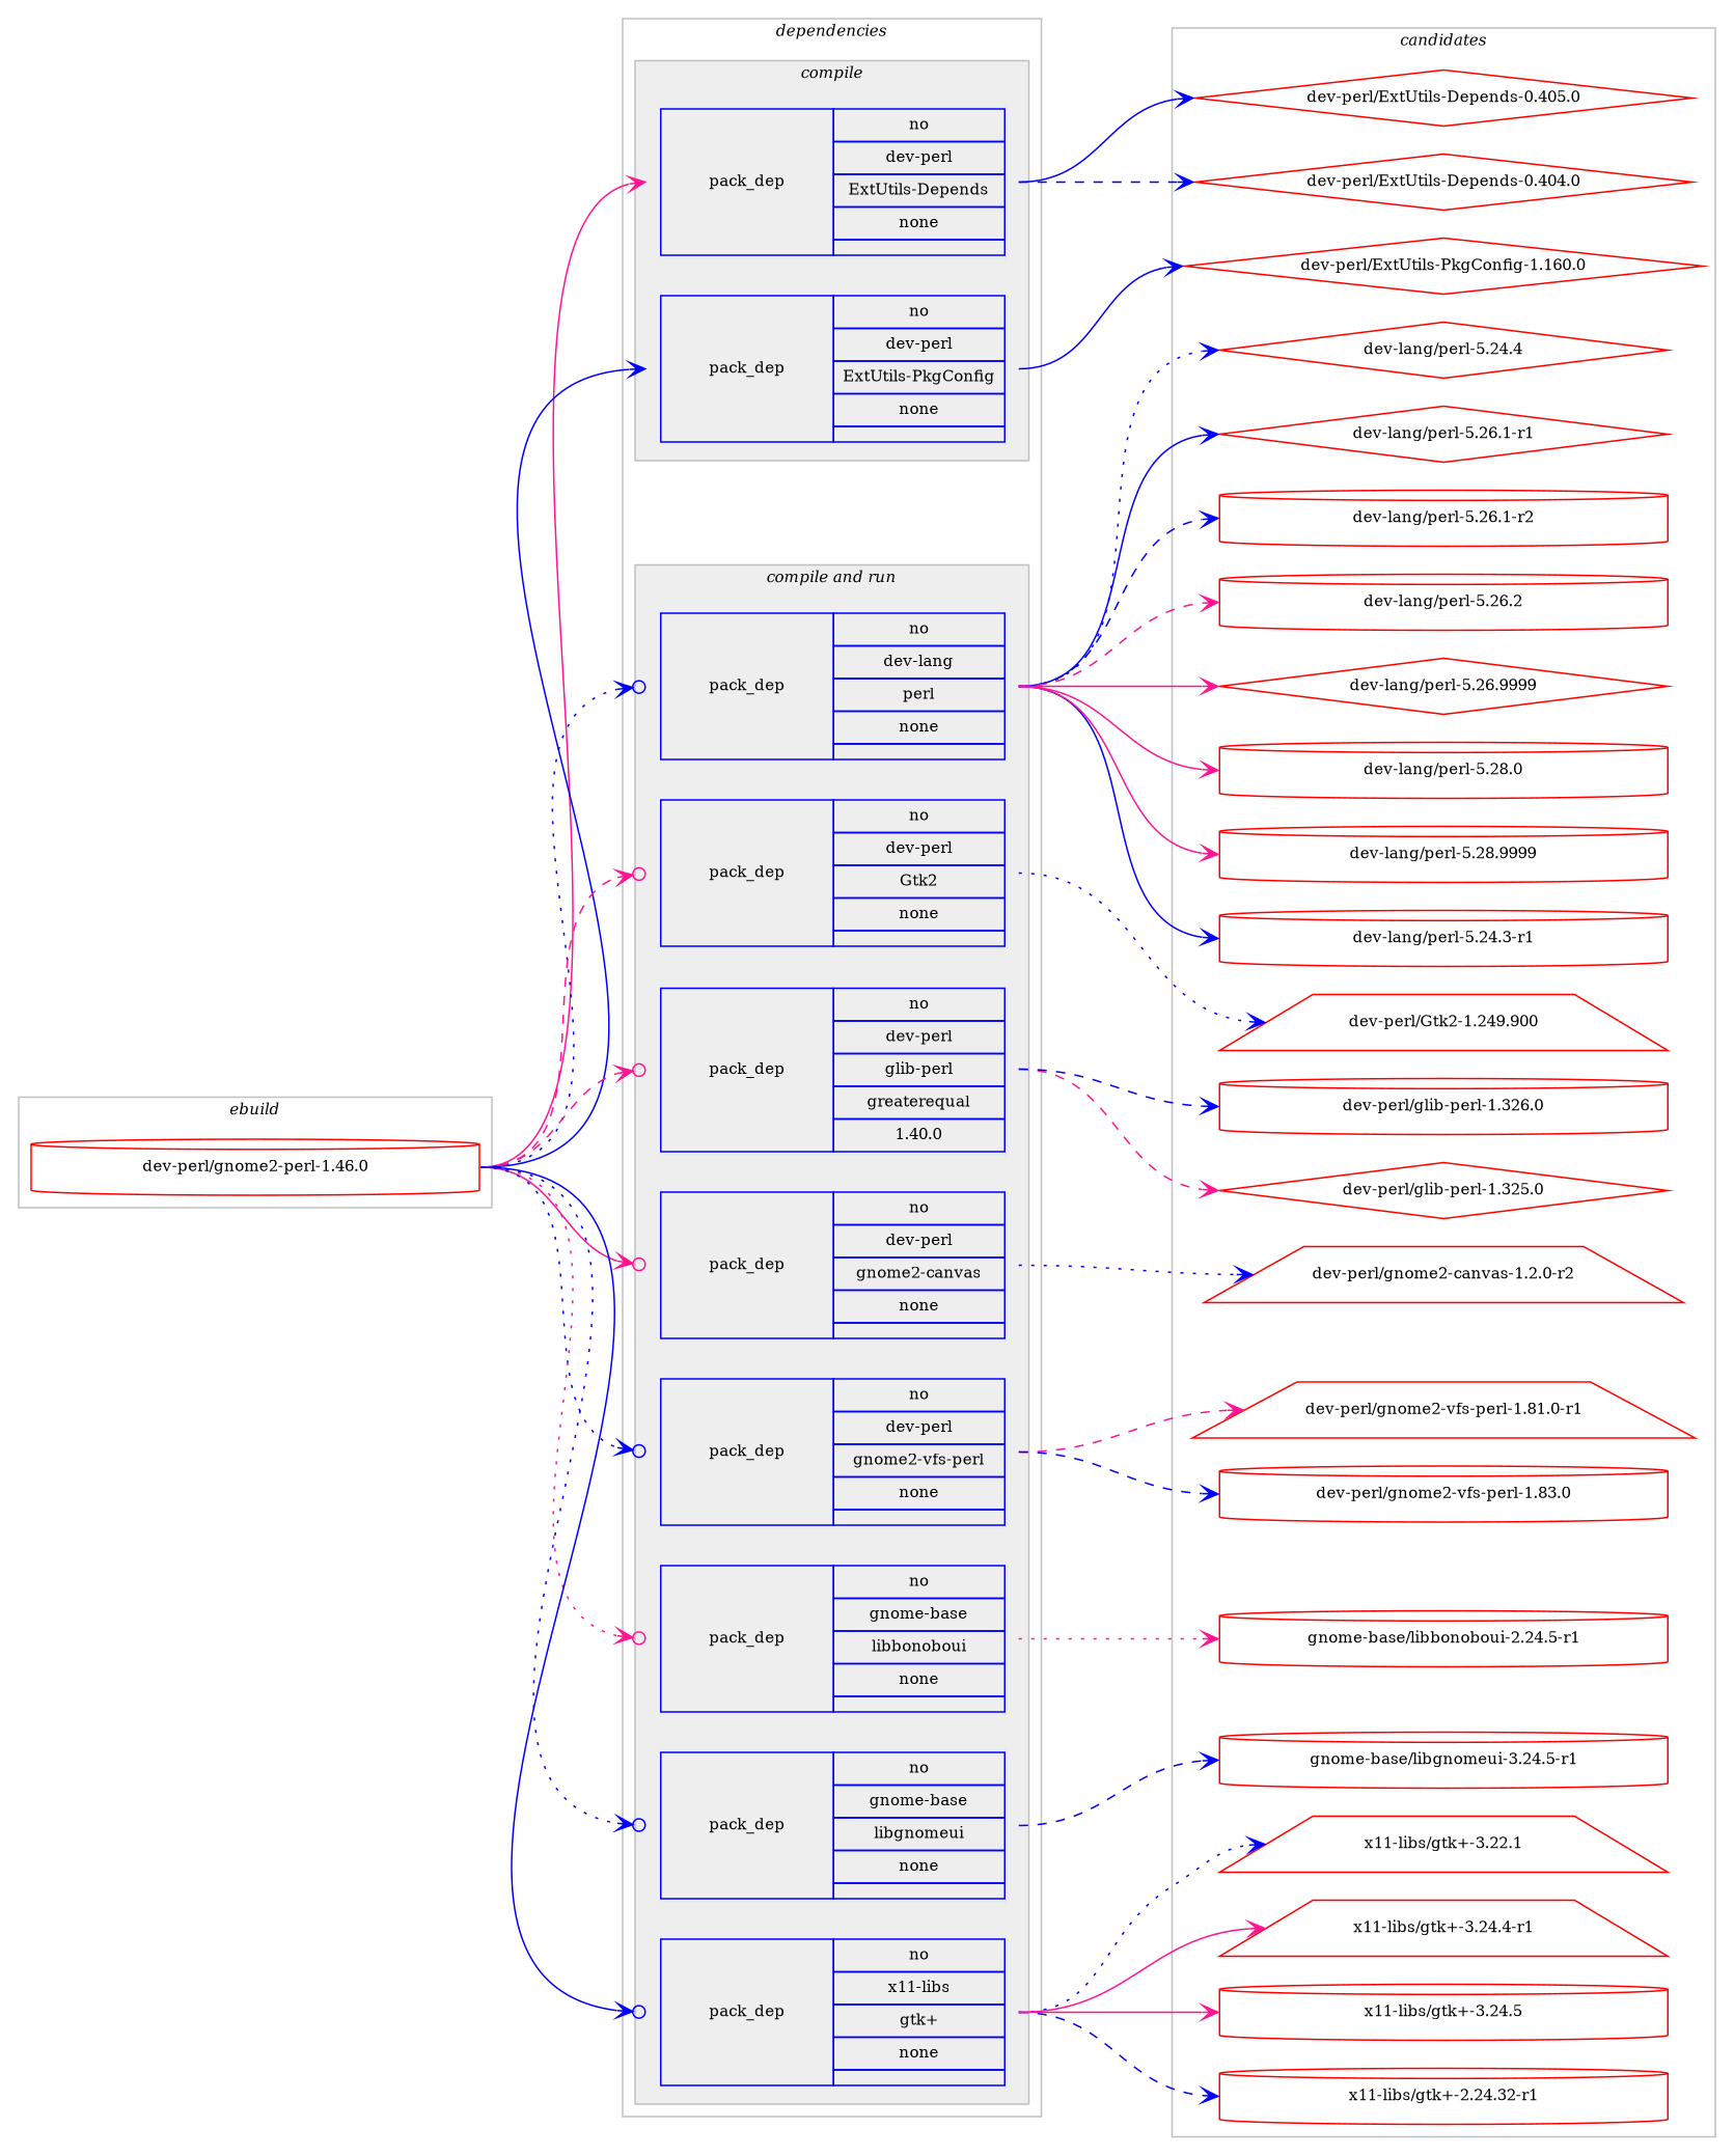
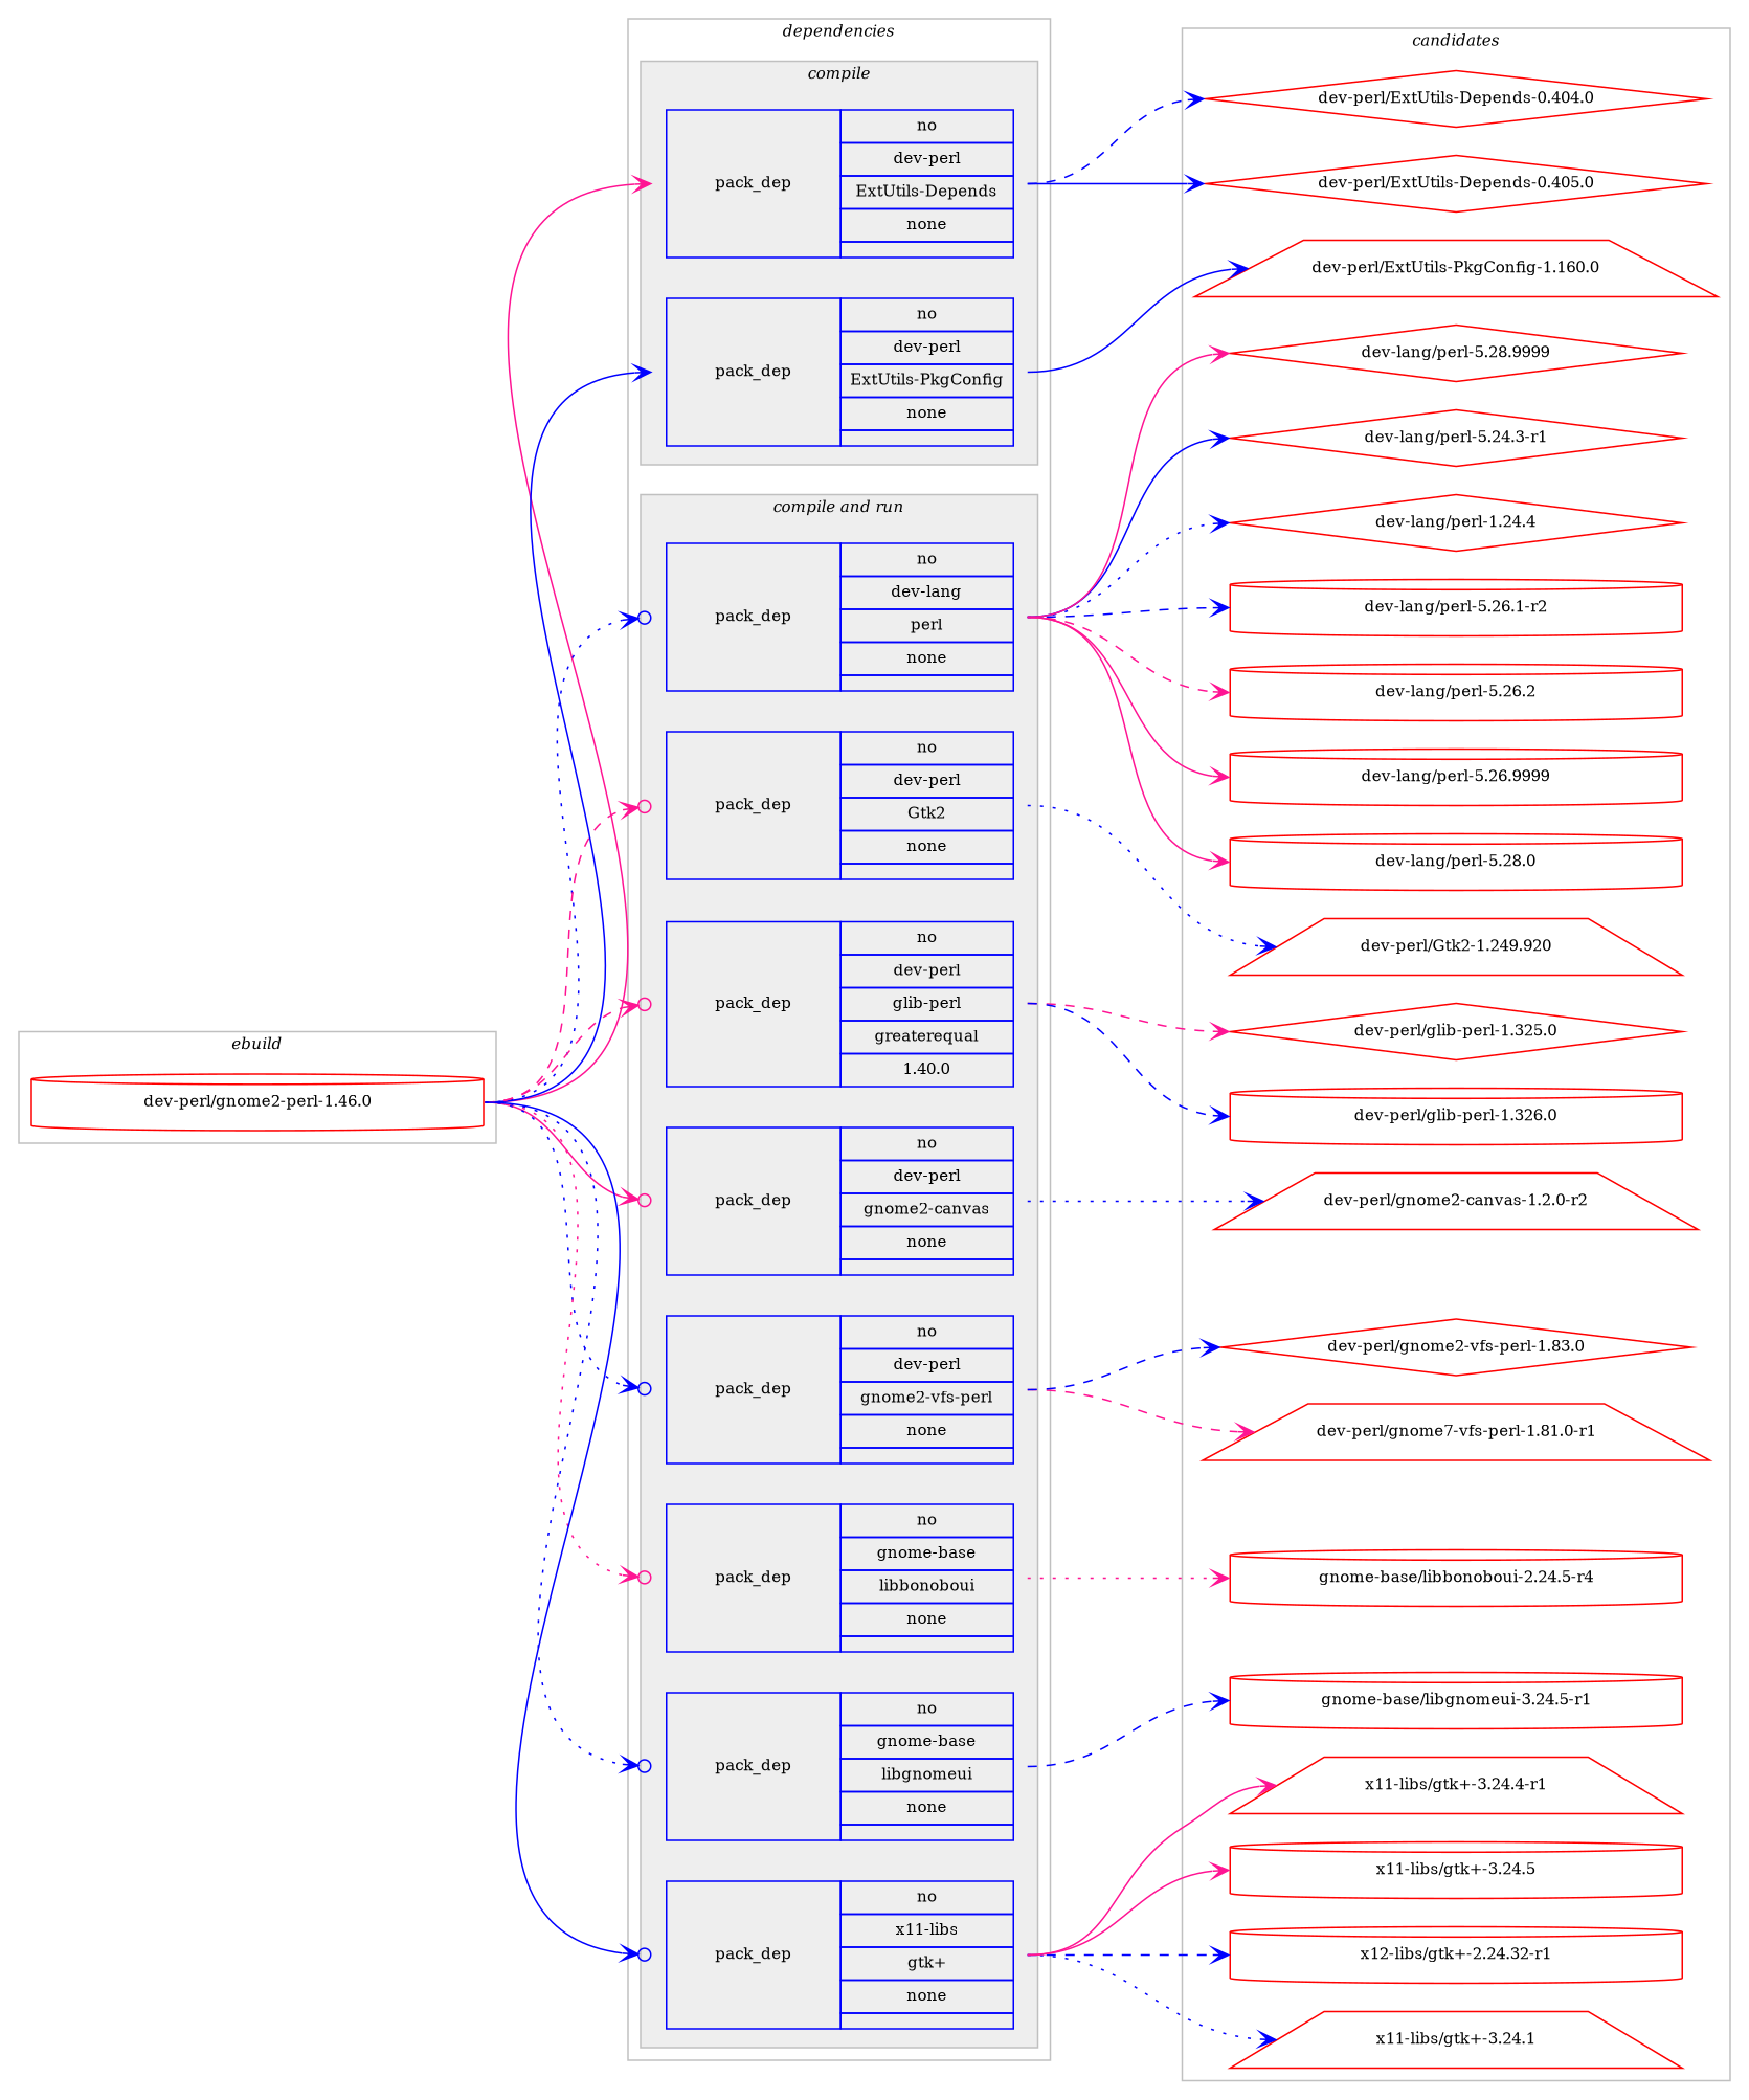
  digraph {
    compound=true
    concentrate=true
    fontname="DejaVu Serif"
    fontsize=10
    newrank=true
    rankdir=LR
    ranksep=1.5
    node [color=red fontname="DejaVu Serif" fontsize=10 shape=cylinder]
    edge [arrowhead=vee color=blue fontname="DejaVu Serif" headport=w style=solid tailport=e weight=100]
    n1 [label="dev-perl/gnome2-perl-1.46.0" width=4]
    n2 [color=blue label=<<TABLE BORDER="0" CELLBORDER="1" CELLSPACING="0" CELLPADDING="4" WIDTH="220"><TR><TD ROWSPAN="6" CELLPADDING="30">pack_dep</TD></TR><TR><TD WIDTH="110">no</TD></TR><TR><TD>dev-perl</TD></TR><TR><TD>ExtUtils-Depends</TD></TR><TR><TD>none</TD></TR><TR><TD></TD></TR></TABLE>> shape=none]
    n3 [color=blue label=<<TABLE BORDER="0" CELLBORDER="1" CELLSPACING="0" CELLPADDING="4" WIDTH="220"><TR><TD ROWSPAN="6" CELLPADDING="30">pack_dep</TD></TR><TR><TD WIDTH="110">no</TD></TR><TR><TD>dev-perl</TD></TR><TR><TD>ExtUtils-PkgConfig</TD></TR><TR><TD>none</TD></TR><TR><TD></TD></TR></TABLE>> shape=none]
    n4 [color=blue label=<<TABLE BORDER="0" CELLBORDER="1" CELLSPACING="0" CELLPADDING="4" WIDTH="220"><TR><TD ROWSPAN="6" CELLPADDING="30">pack_dep</TD></TR><TR><TD WIDTH="110">no</TD></TR><TR><TD>dev-lang</TD></TR><TR><TD>perl</TD></TR><TR><TD>none</TD></TR><TR><TD></TD></TR></TABLE>> shape=none]
    n5 [color=blue label=<<TABLE BORDER="0" CELLBORDER="1" CELLSPACING="0" CELLPADDING="4" WIDTH="220"><TR><TD ROWSPAN="6" CELLPADDING="30">pack_dep</TD></TR><TR><TD WIDTH="110">no</TD></TR><TR><TD>dev-perl</TD></TR><TR><TD>Gtk2</TD></TR><TR><TD>none</TD></TR><TR><TD></TD></TR></TABLE>> shape=none]
    n6 [color=blue label=<<TABLE BORDER="0" CELLBORDER="1" CELLSPACING="0" CELLPADDING="4" WIDTH="220"><TR><TD ROWSPAN="6" CELLPADDING="30">pack_dep</TD></TR><TR><TD WIDTH="110">no</TD></TR><TR><TD>dev-perl</TD></TR><TR><TD>glib-perl</TD></TR><TR><TD>greaterequal</TD></TR><TR><TD>1.40.0</TD></TR></TABLE>> shape=none]
    n7 [color=blue label=<<TABLE BORDER="0" CELLBORDER="1" CELLSPACING="0" CELLPADDING="4" WIDTH="220"><TR><TD ROWSPAN="6" CELLPADDING="30">pack_dep</TD></TR><TR><TD WIDTH="110">no</TD></TR><TR><TD>dev-perl</TD></TR><TR><TD>gnome2-canvas</TD></TR><TR><TD>none</TD></TR><TR><TD></TD></TR></TABLE>> shape=none]
    n8 [color=blue label=<<TABLE BORDER="0" CELLBORDER="1" CELLSPACING="0" CELLPADDING="4" WIDTH="220"><TR><TD ROWSPAN="6" CELLPADDING="30">pack_dep</TD></TR><TR><TD WIDTH="110">no</TD></TR><TR><TD>dev-perl</TD></TR><TR><TD>gnome2-vfs-perl</TD></TR><TR><TD>none</TD></TR><TR><TD></TD></TR></TABLE>> shape=none]
    n9 [color=blue label=<<TABLE BORDER="0" CELLBORDER="1" CELLSPACING="0" CELLPADDING="4" WIDTH="220"><TR><TD ROWSPAN="6" CELLPADDING="30">pack_dep</TD></TR><TR><TD WIDTH="110">no</TD></TR><TR><TD>gnome-base</TD></TR><TR><TD>libbonoboui</TD></TR><TR><TD>none</TD></TR><TR><TD></TD></TR></TABLE>> shape=none]
    n10 [color=blue label=<<TABLE BORDER="0" CELLBORDER="1" CELLSPACING="0" CELLPADDING="4" WIDTH="220"><TR><TD ROWSPAN="6" CELLPADDING="30">pack_dep</TD></TR><TR><TD WIDTH="110">no</TD></TR><TR><TD>gnome-base</TD></TR><TR><TD>libgnomeui</TD></TR><TR><TD>none</TD></TR><TR><TD></TD></TR></TABLE>> shape=none]
    n11 [color=blue label=<<TABLE BORDER="0" CELLBORDER="1" CELLSPACING="0" CELLPADDING="4" WIDTH="220"><TR><TD ROWSPAN="6" CELLPADDING="30">pack_dep</TD></TR><TR><TD WIDTH="110">no</TD></TR><TR><TD>x11-libs</TD></TR><TR><TD>gtk+</TD></TR><TR><TD>none</TD></TR><TR><TD></TD></TR></TABLE>> shape=none]
    n12 [label="dev-perl/ExtUtils-Depends-0.404.0" shape=diamond width=4]
    n13 [label="dev-perl/ExtUtils-Depends-0.405.0" shape=diamond width=4]
-   n14 [label="dev-perl/ExtUtils-PkgConfig-1.160.0" shape=diamond width=4]
-   n15 [label="dev-lang/perl-5.24.3-r1" width=4]
-   n16 [label="dev-lang/perl-5.24.4" shape=diamond width=4]
-   n17 [label="dev-lang/perl-5.26.1-r1" shape=diamond width=4]
+   n14 [label="dev-perl/ExtUtils-PkgConfig-1.160.0" shape=trapezium width=4]
+   n15 [label="dev-lang/perl-5.24.3-r1" shape=diamond width=4]
+   n16 [label="dev-lang/perl-1.24.4" shape=diamond width=4]
    n18 [label="dev-lang/perl-5.26.1-r2" width=4]
    n19 [label="dev-lang/perl-5.26.2" width=4]
-   n20 [label="dev-lang/perl-5.26.9999" shape=diamond width=4]
+   n20 [label="dev-lang/perl-5.26.9999" width=4]
    n21 [label="dev-lang/perl-5.28.0" width=4]
-   n22 [label="dev-lang/perl-5.28.9999" width=4]
-   n23 [label="dev-perl/Gtk2-1.249.900" shape=trapezium width=4]
+   n22 [label="dev-lang/perl-5.28.9999" shape=diamond width=4]
+   n23 [label="dev-perl/Gtk2-1.249.920" shape=trapezium width=4]
    n24 [label="dev-perl/glib-perl-1.325.0" shape=diamond width=4]
    n25 [label="dev-perl/glib-perl-1.326.0" width=4]
-   n26 [label="dev-perl/gnome2-vfs-perl-1.81.0-r1" shape=trapezium width=4]
-   n27 [label="dev-perl/gnome2-vfs-perl-1.83.0" width=4]
+   n26 [label="dev-perl/gnome7-vfs-perl-1.81.0-r1" shape=trapezium width=4]
+   n27 [label="dev-perl/gnome2-vfs-perl-1.83.0" shape=diamond width=4]
    n28 [label="dev-perl/gnome2-canvas-1.2.0-r2" shape=trapezium width=4]
-   n29 [label="gnome-base/libbonoboui-2.24.5-r1" width=4]
+   n29 [label="gnome-base/libbonoboui-2.24.5-r4" width=4]
    n30 [label="gnome-base/libgnomeui-3.24.5-r1" width=4]
-   n31 [label="x11-libs/gtk+-2.24.32-r1" width=4]
-   n32 [label="x11-libs/gtk+-3.22.1" shape=trapezium width=4]
+   n31 [label="x12-libs/gtk+-2.24.32-r1" width=4]
+   n32 [label="x11-libs/gtk+-3.24.1" shape=trapezium width=4]
    n33 [label="x11-libs/gtk+-3.24.4-r1" shape=trapezium width=4]
    n34 [label="x11-libs/gtk+-3.24.5" width=4]
    subgraph cluster_1 {
      color=gray
      label=<<i>ebuild</i>>
      rank=same
      n1
    }
    subgraph cluster_2 {
      color=gray
      label=<<i>dependencies</i>>
      subgraph cluster_3 {
        color=gray
        fillcolor="#eeeeee"
        label=<<i>compile</i>>
        style=filled
        subgraph sub_4 {
          color=gray
          fillcolor="#eeeeee"
          label=<<i>compile</i>>
          style=filled
          n2
        }
        subgraph sub_5 {
          color=gray
          fillcolor="#eeeeee"
          label=<<i>compile</i>>
          style=filled
          n3
        }
      }
      subgraph cluster_6 {
        color=gray
        fillcolor="#eeeeee"
        label=<<i>compile and run</i>>
        style=filled
        subgraph sub_7 {
          color=gray
          fillcolor="#eeeeee"
          label=<<i>compile and run</i>>
          style=filled
          n4
        }
        subgraph sub_8 {
          color=gray
          fillcolor="#eeeeee"
          label=<<i>compile and run</i>>
          style=filled
          n5
        }
        subgraph sub_9 {
          color=gray
          fillcolor="#eeeeee"
          label=<<i>compile and run</i>>
          style=filled
          n6
        }
        subgraph sub_10 {
          color=gray
          fillcolor="#eeeeee"
          label=<<i>compile and run</i>>
          style=filled
          n7
        }
        subgraph sub_11 {
          color=gray
          fillcolor="#eeeeee"
          label=<<i>compile and run</i>>
          style=filled
          n8
        }
        subgraph sub_12 {
          color=gray
          fillcolor="#eeeeee"
          label=<<i>compile and run</i>>
          style=filled
          n9
        }
        subgraph sub_13 {
          color=gray
          fillcolor="#eeeeee"
          label=<<i>compile and run</i>>
          style=filled
          n10
        }
        subgraph sub_14 {
          color=gray
          fillcolor="#eeeeee"
          label=<<i>compile and run</i>>
          style=filled
          n11
        }
      }
      subgraph cluster_15 {
        color=gray
        fillcolor="#eeeeee"
        label=<<i>run</i>>
        style=filled
      }
    }
    subgraph cluster_16 {
      color=gray
      label=<<i>candidates</i>>
      rank=same
      subgraph sub_17 {
        color=black
        label=<<i>candidates</i>>
        nodesep=1
        rank=same
        n12
        n13
      }
      subgraph sub_18 {
        color=black
        label=<<i>candidates</i>>
        nodesep=1
        rank=same
        n14
      }
      subgraph sub_19 {
        color=black
        label=<<i>candidates</i>>
        nodesep=1
        rank=same
        n15
        n16
-       n17
        n18
        n19
        n20
        n21
        n22
      }
      subgraph sub_20 {
        color=black
        label=<<i>candidates</i>>
        nodesep=1
        rank=same
        n23
      }
      subgraph sub_21 {
        color=black
        label=<<i>candidates</i>>
        nodesep=1
        rank=same
        n24
        n25
      }
      subgraph sub_22 {
        color=black
        label=<<i>candidates</i>>
        nodesep=1
        rank=same
        n26
        n27
      }
      subgraph sub_23 {
        color=black
        label=<<i>candidates</i>>
        nodesep=1
        rank=same
        n28
      }
      subgraph sub_24 {
        color=black
        label=<<i>candidates</i>>
        nodesep=1
        rank=same
        n29
      }
      subgraph sub_25 {
        color=black
        label=<<i>candidates</i>>
        nodesep=1
        rank=same
        n30
      }
      subgraph sub_26 {
        color=black
        label=<<i>candidates</i>>
        nodesep=1
        rank=same
        n31
        n32
        n33
        n34
      }
    }
    n1 -> n2 [color=deeppink weight=20]
    n1 -> n3 [weight=20]
    n1 -> n4 [arrowhead=odotvee style=dotted weight=20]
    n1 -> n5 [arrowhead=odotvee color=deeppink style=dashed weight=20]
    n1 -> n6 [arrowhead=odotvee color=deeppink style=dashed weight=20]
    n1 -> n7 [arrowhead=odotvee color=deeppink weight=20]
    n1 -> n8 [arrowhead=odotvee style=dotted weight=20]
    n1 -> n9 [arrowhead=odotvee color=deeppink style=dotted weight=20]
    n1 -> n10 [arrowhead=odotvee style=dotted weight=20]
    n1 -> n11 [arrowhead=odotvee weight=20]
    n2 -> n12 [style=dashed]
    n2 -> n13
    n3 -> n14
    n4 -> n15
    n4 -> n16 [style=dotted]
-   n4 -> n17
    n4 -> n18 [style=dashed]
    n4 -> n19 [color=deeppink style=dashed]
    n4 -> n20 [color=deeppink]
    n4 -> n21 [color=deeppink]
    n4 -> n22 [color=deeppink]
    n5 -> n23 [style=dotted]
    n6 -> n24 [color=deeppink style=dashed]
    n6 -> n25 [style=dashed]
    n7 -> n28 [style=dotted]
    n8 -> n26 [color=deeppink style=dashed]
    n8 -> n27 [style=dashed]
    n9 -> n29 [color=deeppink style=dotted]
    n10 -> n30 [style=dashed]
    n11 -> n31 [style=dashed]
    n11 -> n32 [style=dotted]
    n11 -> n33 [color=deeppink]
    n11 -> n34 [color=deeppink]
  }
